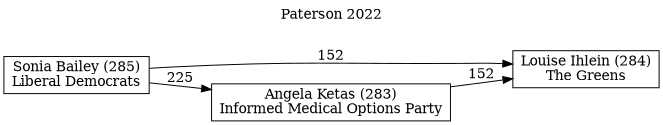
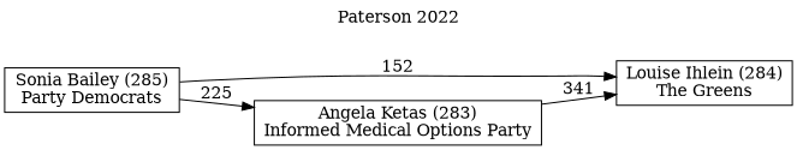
  digraph {
    label="Paterson 2022"
    labelloc=t
    mclimit=10
    rankdir=LR
    node [shape=box]
    n1 [label="Louise Ihlein (284)\nThe Greens"]
-   n2 [label="Sonia Bailey (285)\nLiberal Democrats"]
+   n2 [label="Sonia Bailey (285)\nParty Democrats"]
    n3 [label="Angela Ketas (283)\nInformed Medical Options Party"]
    n2 -> n1 [label=152]
    n2 -> n3 [label=225]
-   n3 -> n1 [label=152]
+   n3 -> n1 [label=341]
  }
